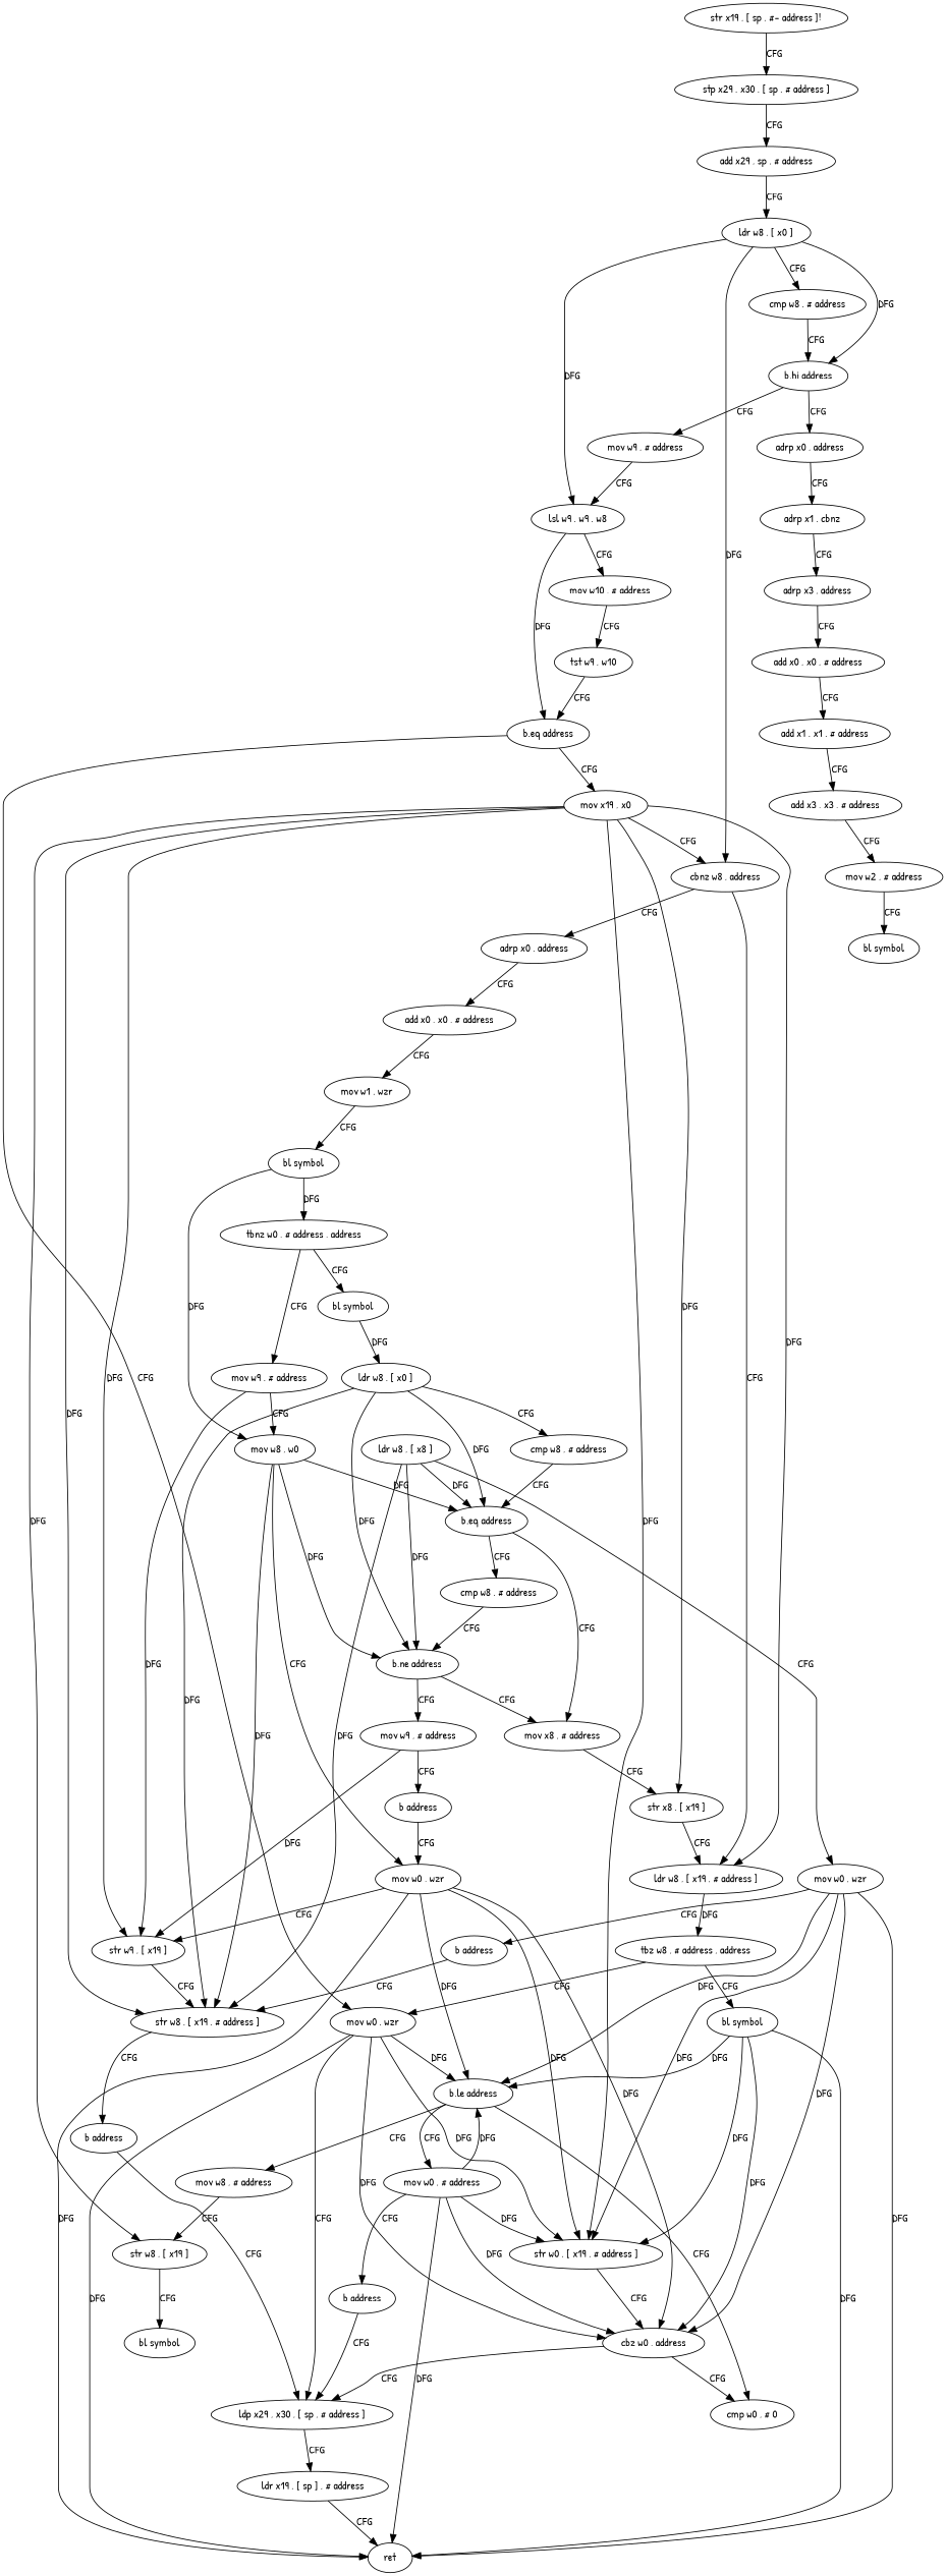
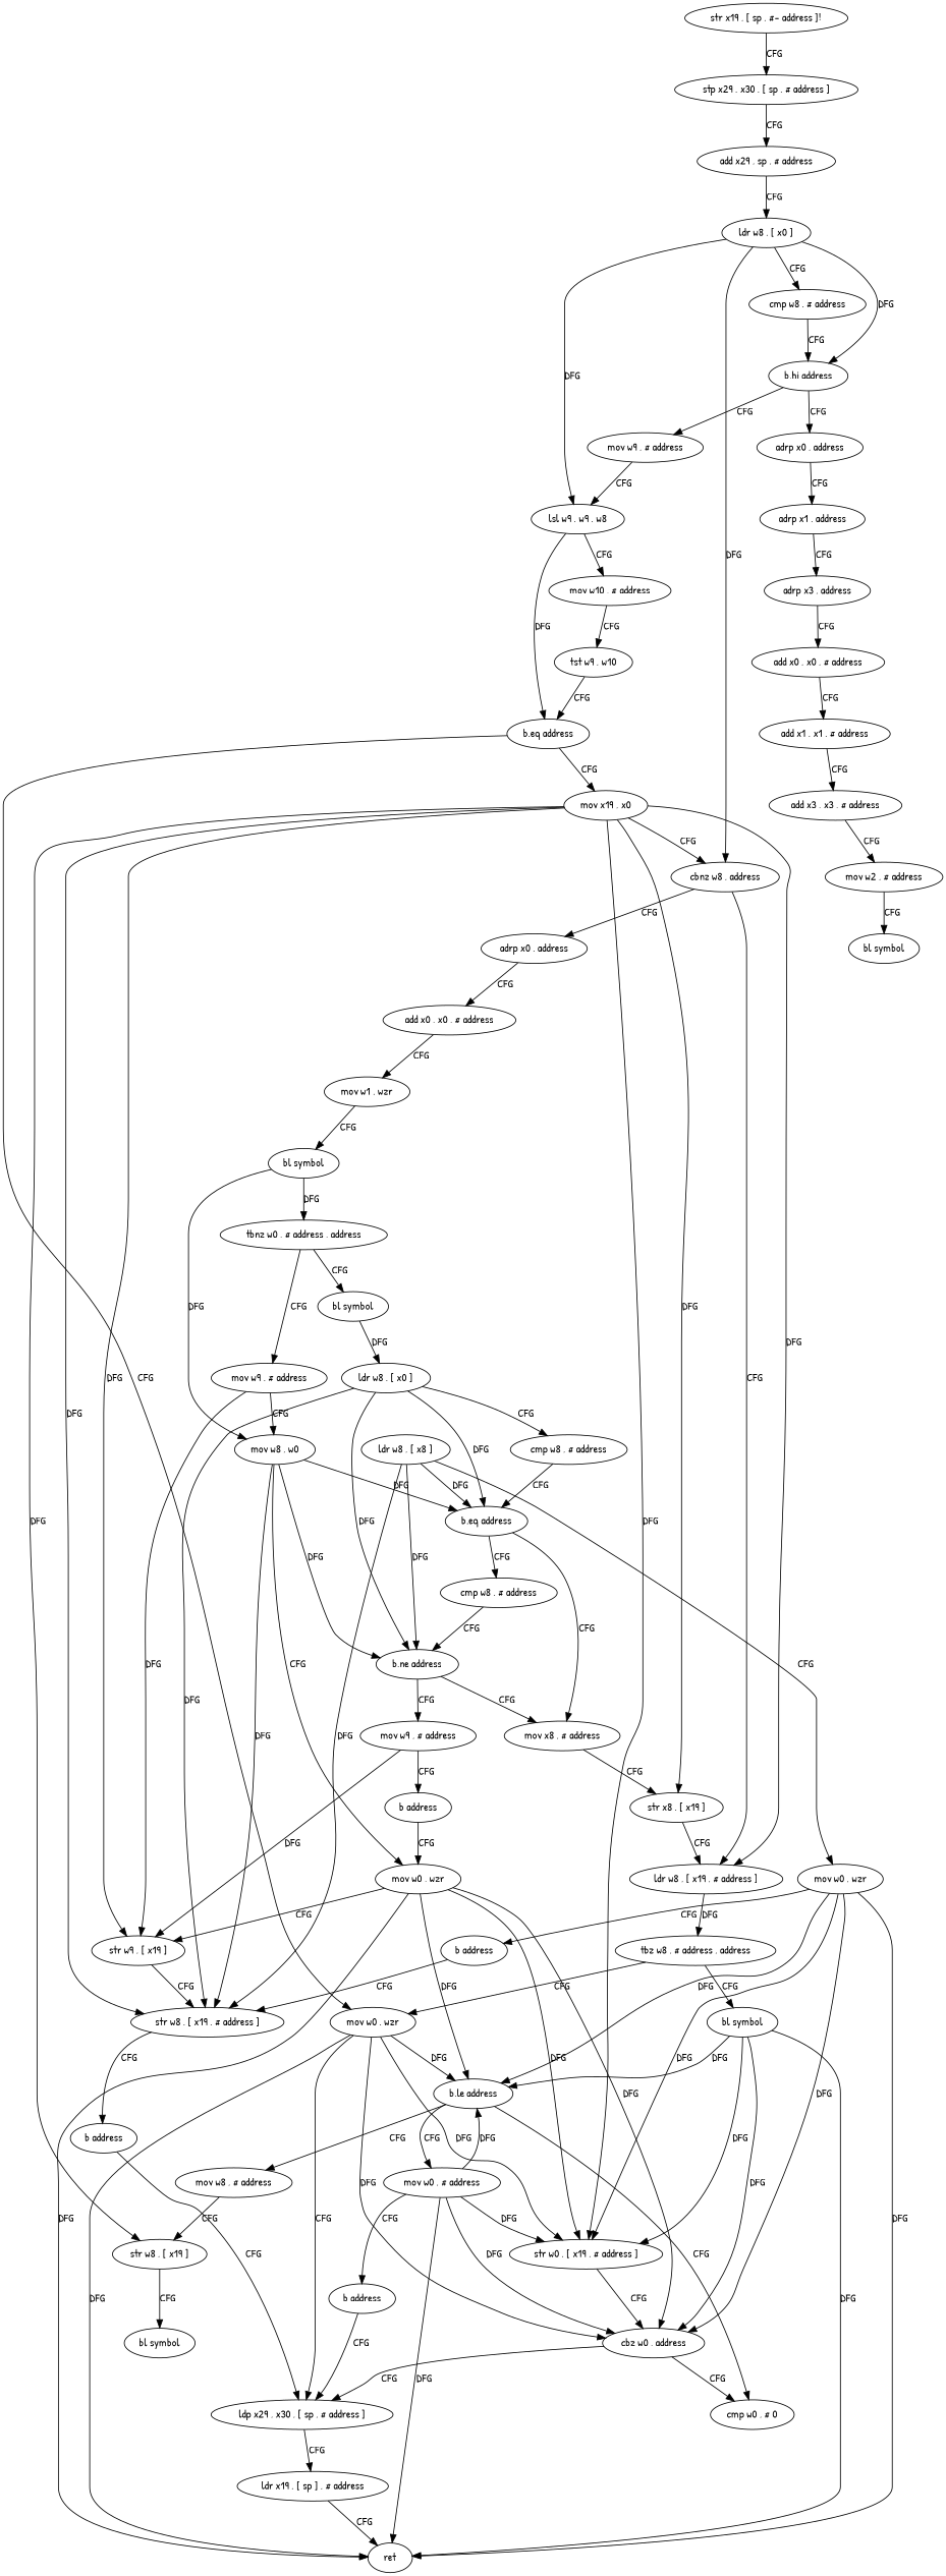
  digraph {
    fontname="Patrick Hand"
    node [fontname="Patrick Hand"]
    edge [fontname="Patrick Hand"]
    n1 [label="str x19 , [ sp , #- address ]!"]
    n2 [label="stp x29 , x30 , [ sp , # address ]"]
    n3 [label="add x29 , sp , # address"]
    n4 [label="ldr w8 , [ x0 ]"]
    n5 [label="cmp w8 , # address"]
    n6 [label="b.hi address"]
    n7 [label="lsl w9 , w9 , w8"]
    n8 [label="cbnz w8 , address"]
    n9 [label="adrp x0 , address"]
    n10 [label="mov w9 , # address"]
    n11 [label="mov w10 , # address"]
    n12 [label="b.eq address"]
    n13 [label="ldr w8 , [ x19 , # address ]"]
    n14 [label="adrp x0 , address"]
-   n15 [label="adrp x1 , cbnz"]
+   n15 [label="adrp x1 , address"]
    n16 [label="adrp x3 , address"]
    n17 [label="add x0 , x0 , # address"]
    n18 [label="add x1 , x1 , # address"]
    n19 [label="add x3 , x3 , # address"]
    n20 [label="mov w2 , # address"]
    n21 [label="bl symbol"]
    n22 [label="tst w9 , w10"]
    n23 [label="mov x19 , x0"]
    n24 [label="mov w0 , wzr"]
    n25 [label="str w0 , [ x19 , # address ]"]
    n26 [label="str x8 , [ x19 ]"]
    n27 [label="str w8 , [ x19 ]"]
    n28 [label="str w8 , [ x19 , # address ]"]
    n29 [label="str w9 , [ x19 ]"]
    n30 [label="ldp x29 , x30 , [ sp , # address ]"]
    n31 [label="cbz w0 , address"]
    n32 [label=ret]
    n33 [label="b.le address"]
    n34 [label="tbz w8 , # address , address"]
    n35 [label="bl symbol"]
    n36 [label="b address"]
    n37 [label="ldr x19 , [ sp ] , # address"]
    n38 [label="cmp w0 , # 0"]
    n39 [label="mov w8 , # address"]
    n40 [label="mov w0 , # address"]
    n41 [label="add x0 , x0 , # address"]
    n42 [label="bl symbol"]
    n43 [label="mov w1 , wzr"]
    n44 [label="bl symbol"]
    n45 [label="tbnz w0 , # address , address"]
    n46 [label="mov w8 , w0"]
    n47 [label="bl symbol"]
    n48 [label="mov w9 , # address"]
    n49 [label="b.eq address"]
    n50 [label="b.ne address"]
    n51 [label="mov w0 , wzr"]
    n52 [label="ldr w8 , [ x0 ]"]
    n53 [label="cmp w8 , # address"]
    n54 [label="mov x8 , # address"]
    n55 [label="cmp w8 , # address"]
    n56 [label="mov w9 , # address"]
    n57 [label="b address"]
    n58 [label="b address"]
    n59 [label="ldr w8 , [ x8 ]"]
    n60 [label="mov w0 , wzr"]
    n61 [label="b address"]
    n1 -> n2 [label=CFG]
    n2 -> n3 [label=CFG]
    n3 -> n4 [label=CFG]
    n4 -> n5 [label=CFG]
    n4 -> n6 [label=DFG]
    n4 -> n7 [label=DFG]
    n4 -> n8 [label=DFG]
    n5 -> n6 [label=CFG]
    n6 -> n9 [label=CFG]
    n6 -> n10 [label=CFG]
    n7 -> n11 [label=CFG]
    n7 -> n12 [label=DFG]
    n8 -> n13 [label=CFG]
    n8 -> n14 [label=CFG]
    n9 -> n15 [label=CFG]
    n10 -> n7 [label=CFG]
    n11 -> n22 [label=CFG]
    n12 -> n23 [label=CFG]
    n12 -> n24 [label=CFG]
    n13 -> n34 [label=DFG]
    n14 -> n41 [label=CFG]
    n15 -> n16 [label=CFG]
    n16 -> n17 [label=CFG]
    n17 -> n18 [label=CFG]
    n18 -> n19 [label=CFG]
    n19 -> n20 [label=CFG]
    n20 -> n21 [label=CFG]
    n22 -> n12 [label=CFG]
    n23 -> n8 [label=CFG]
    n23 -> n13 [label=DFG]
    n23 -> n25 [label=DFG]
    n23 -> n26 [label=DFG]
    n23 -> n27 [label=DFG]
    n23 -> n28 [label=DFG]
    n23 -> n29 [label=DFG]
    n24 -> n25 [label=DFG]
    n24 -> n30 [label=CFG]
    n24 -> n31 [label=DFG]
    n24 -> n32 [label=DFG]
    n24 -> n33 [label=DFG]
    n25 -> n31 [label=CFG]
    n26 -> n13 [label=CFG]
    n27 -> n35 [label=CFG]
    n28 -> n36 [label=CFG]
    n29 -> n28 [label=CFG]
    n30 -> n37 [label=CFG]
    n31 -> n30 [label=CFG]
    n31 -> n38 [label=CFG]
    n33 -> n38 [label=CFG]
    n33 -> n39 [label=CFG]
    n33 -> n40 [label=CFG]
    n34 -> n24 [label=CFG]
    n34 -> n42 [label=CFG]
    n36 -> n30 [label=CFG]
    n37 -> n32 [label=CFG]
    n39 -> n27 [label=CFG]
    n40 -> n25 [label=DFG]
    n40 -> n31 [label=DFG]
    n40 -> n32 [label=DFG]
    n40 -> n33 [label=DFG]
    n40 -> n57 [label=CFG]
    n41 -> n43 [label=CFG]
    n42 -> n25 [label=DFG]
    n42 -> n31 [label=DFG]
    n42 -> n32 [label=DFG]
    n42 -> n33 [label=DFG]
    n43 -> n44 [label=CFG]
    n44 -> n45 [label=DFG]
    n44 -> n46 [label=DFG]
    n45 -> n47 [label=CFG]
    n45 -> n48 [label=CFG]
    n46 -> n28 [label=DFG]
    n46 -> n49 [label=DFG]
    n46 -> n50 [label=DFG]
    n46 -> n51 [label=CFG]
    n47 -> n52 [label=DFG]
    n48 -> n29 [label=DFG]
    n48 -> n46 [label=CFG]
    n49 -> n54 [label=CFG]
    n49 -> n55 [label=CFG]
    n50 -> n54 [label=CFG]
    n50 -> n56 [label=CFG]
    n51 -> n25 [label=DFG]
    n51 -> n29 [label=CFG]
    n51 -> n31 [label=DFG]
    n51 -> n32 [label=DFG]
    n51 -> n33 [label=DFG]
    n52 -> n28 [label=DFG]
    n52 -> n49 [label=DFG]
    n52 -> n50 [label=DFG]
    n52 -> n53 [label=CFG]
    n53 -> n49 [label=CFG]
    n54 -> n26 [label=CFG]
    n55 -> n50 [label=CFG]
    n56 -> n29 [label=DFG]
    n56 -> n58 [label=CFG]
    n57 -> n30 [label=CFG]
    n58 -> n51 [label=CFG]
    n59 -> n28 [label=DFG]
    n59 -> n49 [label=DFG]
    n59 -> n50 [label=DFG]
    n59 -> n60 [label=CFG]
    n60 -> n25 [label=DFG]
    n60 -> n31 [label=DFG]
    n60 -> n32 [label=DFG]
    n60 -> n33 [label=DFG]
    n60 -> n61 [label=CFG]
    n61 -> n28 [label=CFG]
  }
